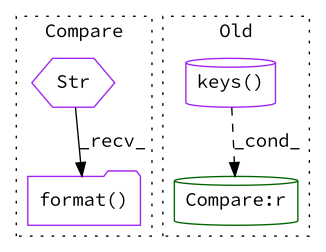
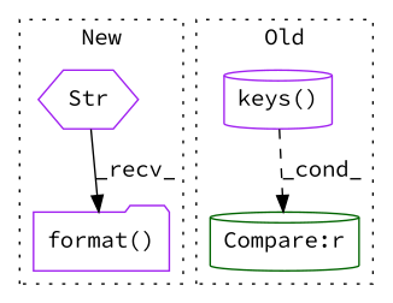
  digraph {
    fontname="Source Code Pro"
    node [a=75 color=purple fontname="Source Code Pro" shape=cylinder]
    edge [fontname="Source Code Pro"]
    n1 [l="57,1" label="format()" s="1667,1741" shape=folder]
    n2 [a=66 l=49 label=Str s=1667 shape=hexagon]
    n3 [l=22 label="keys()" s=1606]
    n4 [a=40 color=darkgreen l=40 label="Compare:r" s=1589]
    subgraph cluster_1 {
-     label=Compare
+     label=New
      style=dotted
      n1
      n2
    }
    subgraph cluster_2 {
      label=Old
      style=dotted
      n3
      n4
    }
    n2 -> n1 [label=_recv_ style=solid]
    n3 -> n4 [label=_cond_ style=dashed]
  }
